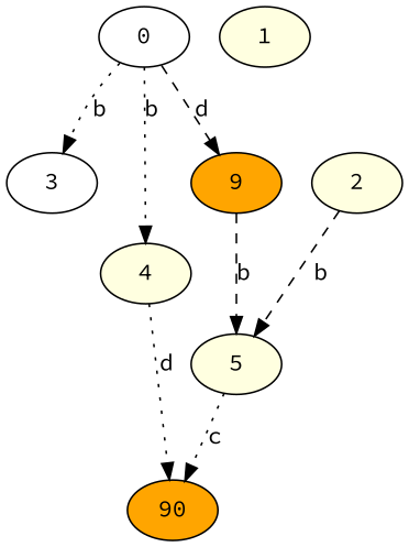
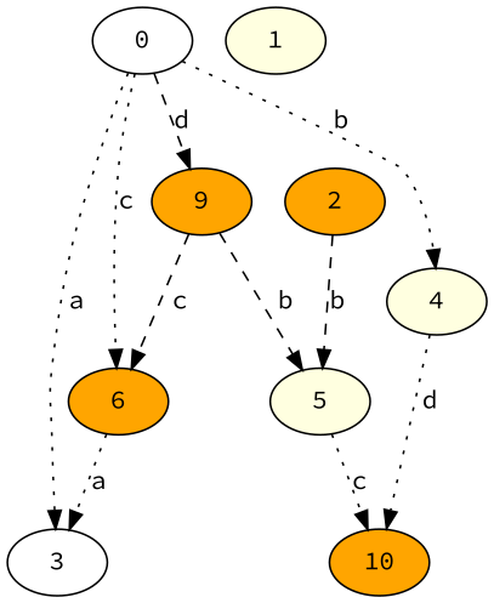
  strict digraph {
    fontname="Source Code Pro"
    node [fillcolor=orange fontname="Source Code Pro" style=filled]
    edge [fontname="Source Code Pro" style=dotted]
    0 [fillcolor=white]
    3 [fillcolor=white]
    4 [fillcolor=lightyellow]
+   6
    9
-   10 [label=90]
+   10
    5 [fillcolor=lightyellow]
-   2 [fillcolor=lightyellow]
+   2
    1 [fillcolor=lightyellow]
-   0 -> 3 [label=b]
+   0 -> 3 [label=a]
    0 -> 4 [label=b]
+   0 -> 6 [label=c]
    0 -> 9 [label=d style=dashed]
    4 -> 10 [label=d]
+   6 -> 3 [label=a]
+   9 -> 6 [label=c style=dashed]
    9 -> 5 [label=b style=dashed]
    5 -> 10 [label=c]
    2 -> 5 [label=b style=dashed]
  }
